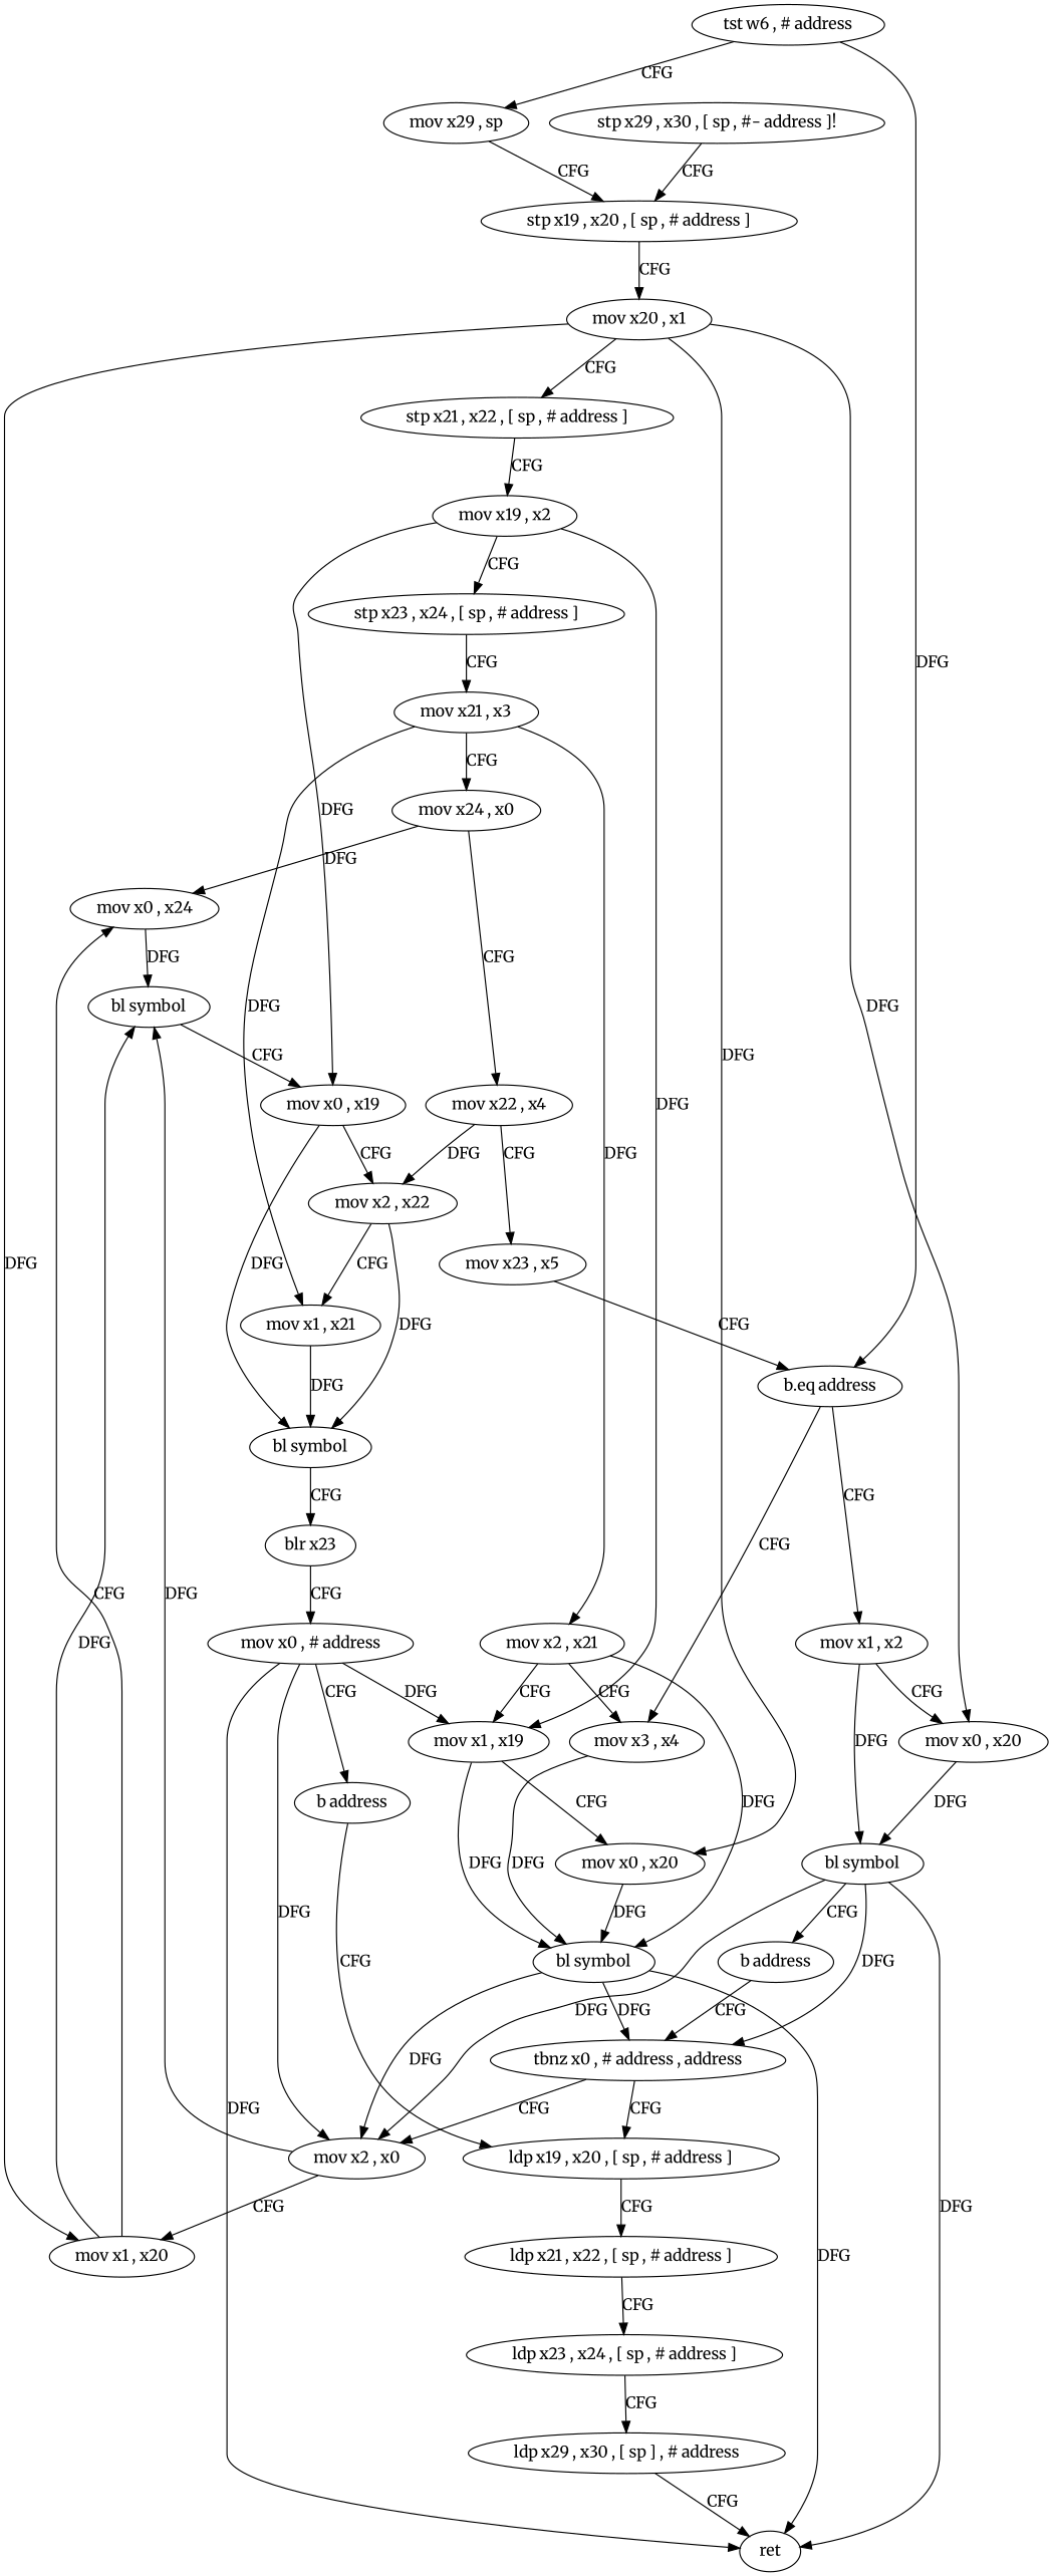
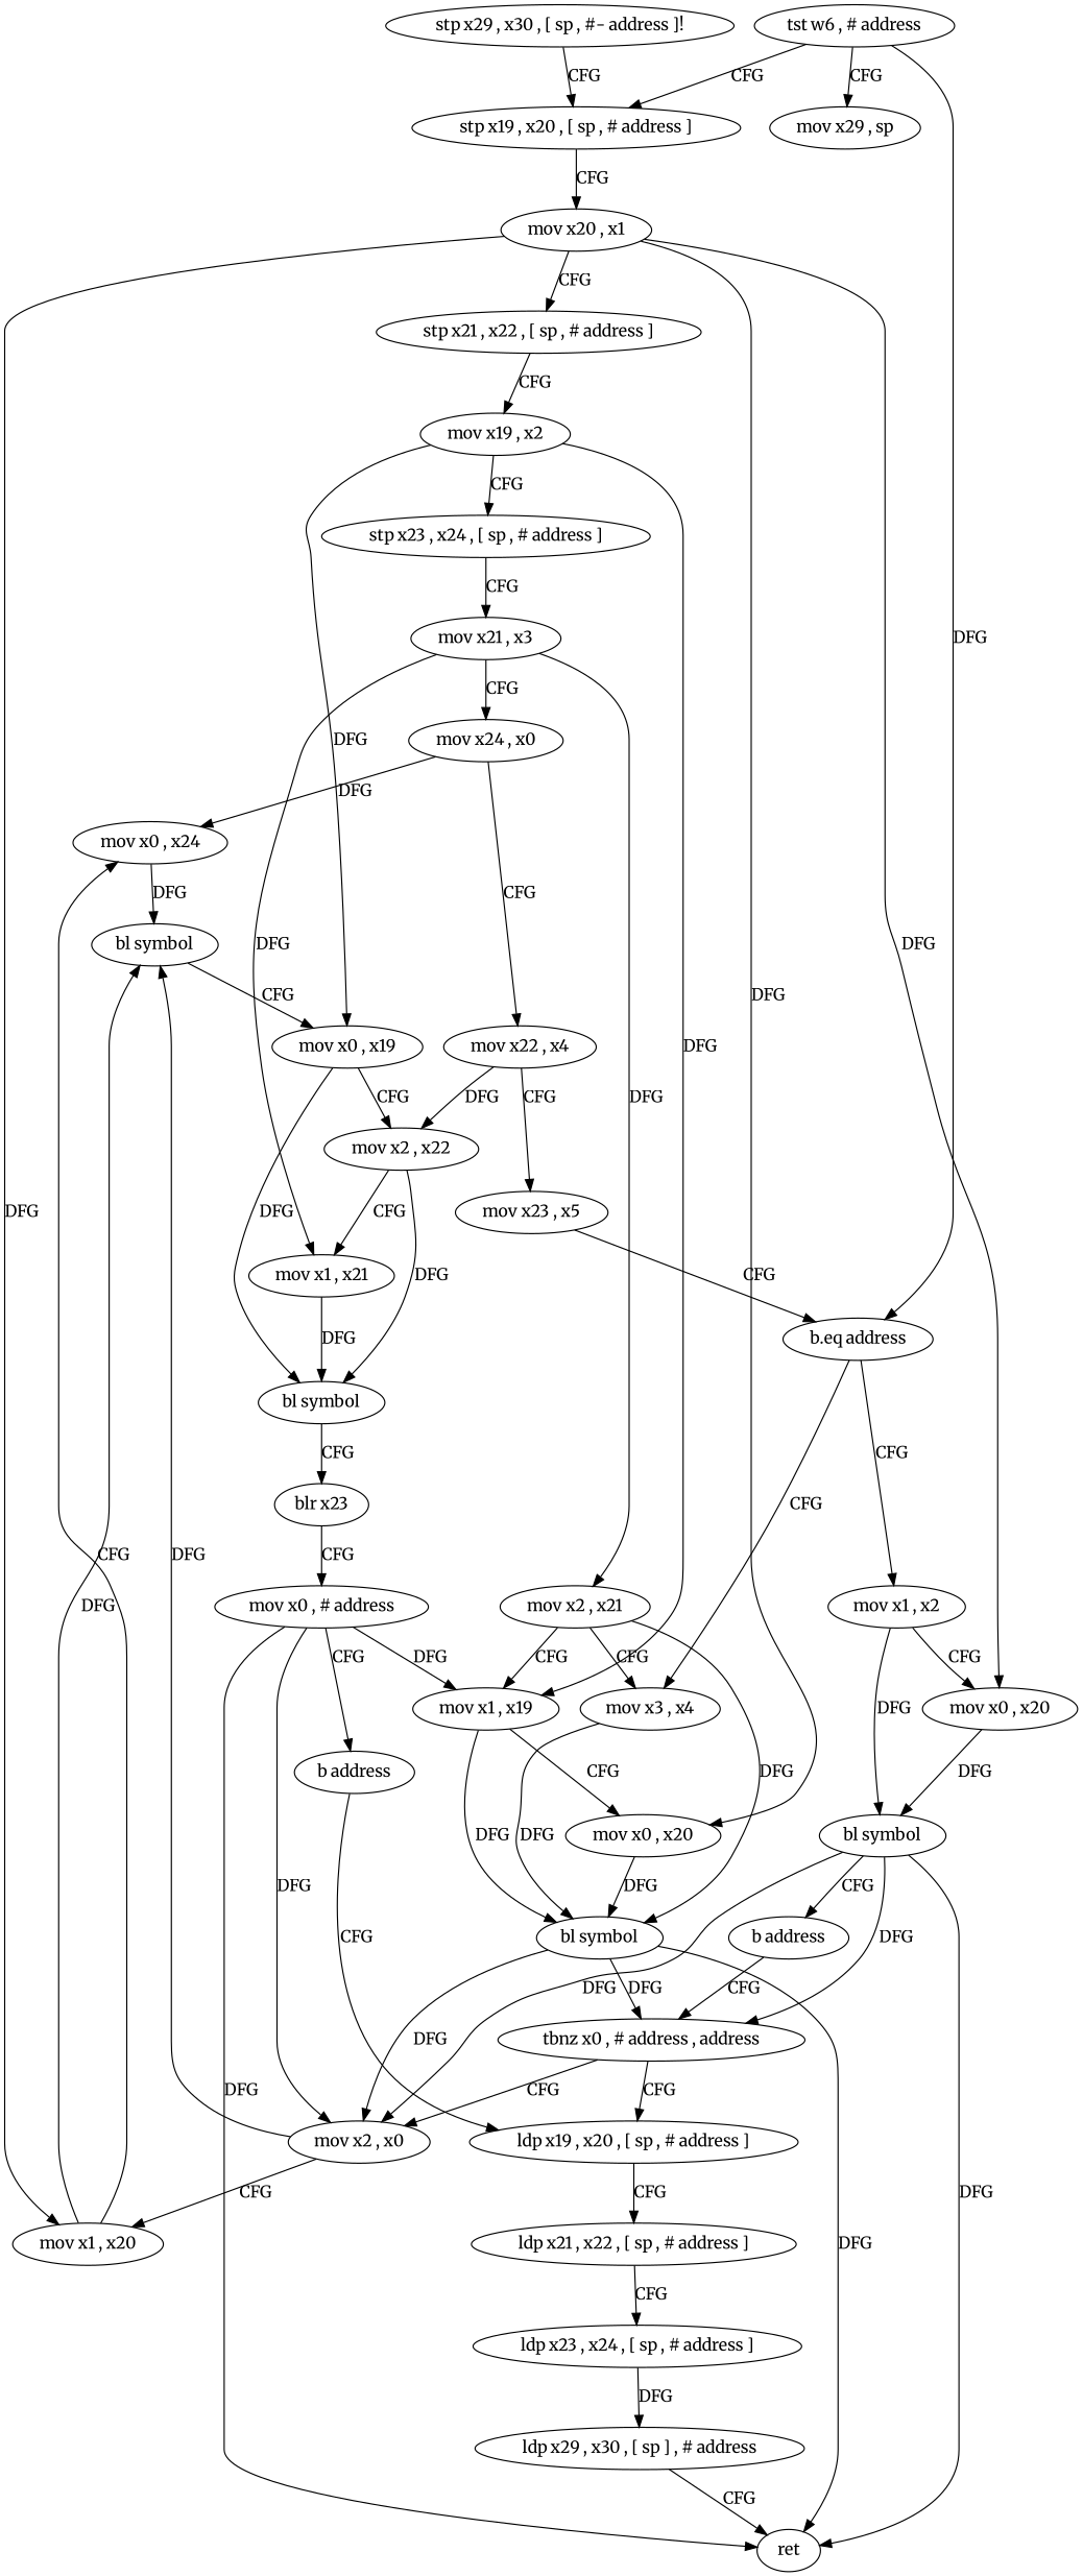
  digraph {
    fontname=Merriweather
    node [fontname=Merriweather]
    edge [fontname=Merriweather]
    n1 [label="stp x29 , x30 , [ sp , #- address ]!"]
    n2 [label="stp x19 , x20 , [ sp , # address ]"]
    n3 [label="tst w6 , # address"]
    n4 [label="mov x29 , sp"]
    n5 [label="b.eq address"]
    n6 [label="mov x1 , x2"]
    n7 [label="mov x3 , x4"]
    n8 [label="mov x20 , x1"]
    n9 [label="stp x21 , x22 , [ sp , # address ]"]
    n10 [label="mov x0 , x20"]
    n11 [label="mov x0 , x20"]
    n12 [label="mov x1 , x20"]
    n13 [label="mov x19 , x2"]
    n14 [label="bl symbol"]
    n15 [label="bl symbol"]
    n16 [label="mov x0 , x24"]
    n17 [label="bl symbol"]
    n18 [label="stp x23 , x24 , [ sp , # address ]"]
    n19 [label="mov x1 , x19"]
    n20 [label="mov x0 , x19"]
    n21 [label="mov x21 , x3"]
    n22 [label="mov x2 , x22"]
    n23 [label="bl symbol"]
    n24 [label="mov x24 , x0"]
    n25 [label="mov x2 , x21"]
    n26 [label="mov x1 , x21"]
    n27 [label="mov x22 , x4"]
    n28 [label="mov x23 , x5"]
    n29 [label="blr x23"]
    n30 [label="mov x0 , # address"]
    n31 [label="b address"]
    n32 [label="tbnz x0 , # address , address"]
    n33 [label="mov x2 , x0"]
    n34 [label=ret]
    n35 [label="ldp x19 , x20 , [ sp , # address ]"]
    n36 [label="ldp x21 , x22 , [ sp , # address ]"]
    n37 [label="ldp x23 , x24 , [ sp , # address ]"]
    n38 [label="b address"]
    n39 [label="ldp x29 , x30 , [ sp ] , # address"]
    n1 -> n2 [label=CFG]
    n2 -> n8 [label=CFG]
    n3 -> n4 [label=CFG]
    n3 -> n5 [label=DFG]
-   n4 -> n2 [label=CFG]
+   n3 -> n2 [label=CFG]
    n5 -> n6 [label=CFG]
    n5 -> n7 [label=CFG]
    n6 -> n10 [label=CFG]
    n6 -> n14 [label=DFG]
    n7 -> n15 [label=DFG]
    n8 -> n9 [label=CFG]
    n8 -> n10 [label=DFG]
    n8 -> n11 [label=DFG]
    n8 -> n12 [label=DFG]
    n9 -> n13 [label=CFG]
    n10 -> n14 [label=DFG]
    n11 -> n15 [label=DFG]
    n12 -> n16 [label=CFG]
    n12 -> n17 [label=DFG]
    n13 -> n18 [label=CFG]
    n13 -> n19 [label=DFG]
    n13 -> n20 [label=DFG]
    n14 -> n31 [label=CFG]
    n14 -> n32 [label=DFG]
    n14 -> n33 [label=DFG]
    n14 -> n34 [label=DFG]
    n15 -> n32 [label=DFG]
    n15 -> n33 [label=DFG]
    n15 -> n34 [label=DFG]
    n16 -> n17 [label=DFG]
    n17 -> n20 [label=CFG]
    n18 -> n21 [label=CFG]
    n19 -> n11 [label=CFG]
    n19 -> n15 [label=DFG]
    n20 -> n22 [label=CFG]
    n20 -> n23 [label=DFG]
    n21 -> n24 [label=CFG]
    n21 -> n25 [label=DFG]
    n21 -> n26 [label=DFG]
    n22 -> n23 [label=DFG]
    n22 -> n26 [label=CFG]
    n23 -> n29 [label=CFG]
    n24 -> n16 [label=DFG]
    n24 -> n27 [label=CFG]
    n25 -> n7 [label=CFG]
    n25 -> n15 [label=DFG]
    n25 -> n19 [label=CFG]
    n26 -> n23 [label=DFG]
    n27 -> n22 [label=DFG]
    n27 -> n28 [label=CFG]
    n28 -> n5 [label=CFG]
    n29 -> n30 [label=CFG]
    n30 -> n19 [label=DFG]
    n30 -> n33 [label=DFG]
    n30 -> n34 [label=DFG]
    n30 -> n38 [label=CFG]
    n31 -> n32 [label=CFG]
    n32 -> n33 [label=CFG]
    n32 -> n35 [label=CFG]
    n33 -> n12 [label=CFG]
    n33 -> n17 [label=DFG]
    n35 -> n36 [label=CFG]
    n36 -> n37 [label=CFG]
-   n37 -> n39 [label=CFG]
+   n37 -> n39 [label=DFG]
    n38 -> n35 [label=CFG]
    n39 -> n34 [label=CFG]
  }
